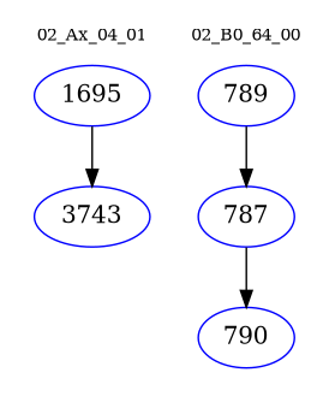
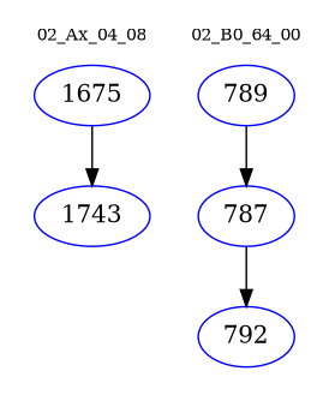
  digraph {
    node [color=blue]
    edge [color=black]
-   n1 [label=1695]
-   n2 [label=3743]
+   n1 [label=1675]
+   n2 [label=1743]
    n3 [label=789]
    n4 [label=787]
-   n5 [label=790]
+   n5 [label=792]
    subgraph cluster_1 {
      color=white
      fontsize=10
-     label="02_Ax_04_01"
+     label="02_Ax_04_08"
      n1
      n2
    }
    subgraph cluster_2 {
      color=white
      fontsize=10
      label="02_B0_64_00"
      n3
      n4
      n5
    }
    n1 -> n2
    n3 -> n4
    n4 -> n5
  }
